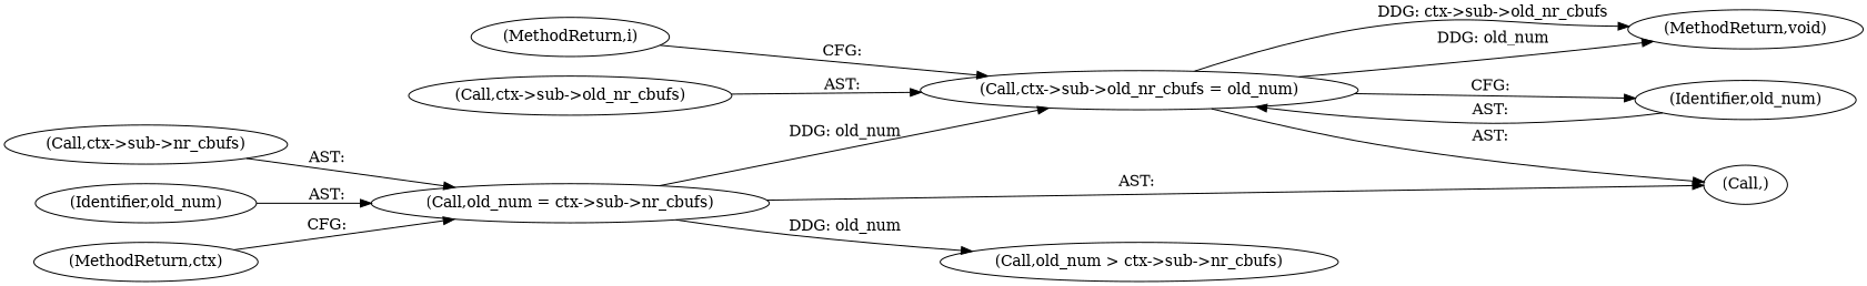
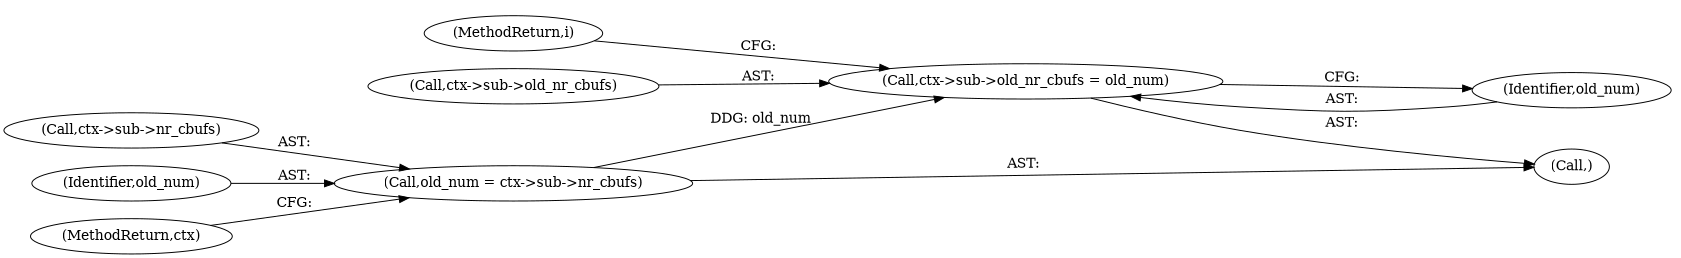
  digraph {
    rankdir=LR
    n1 [label="(Call,ctx->sub->old_nr_cbufs = old_num)"]
-   n2 [label="(MethodReturn,void)"]
    n3 [label="(Identifier,old_num)"]
    n4 [label="(Call,)"]
    n5 [label="(Call,old_num = ctx->sub->nr_cbufs)"]
-   n6 [label="(Call,old_num > ctx->sub->nr_cbufs)"]
    n7 [label="(Call,ctx->sub->nr_cbufs)"]
    n8 [label="(MethodReturn,i)"]
    n9 [label="(Identifier,old_num)"]
    n10 [label="(MethodReturn,ctx)"]
    n11 [label="(Call,ctx->sub->old_nr_cbufs)"]
-   n1 -> n2 [label="DDG: ctx->sub->old_nr_cbufs"]
-   n1 -> n2 [label="DDG: old_num"]
    n1 -> n3 [label="CFG: "]
    n1 -> n4 [label="AST: "]
    n3 -> n1 [label="AST: "]
    n5 -> n1 [label="DDG: old_num"]
    n5 -> n4 [label="AST: "]
-   n5 -> n6 [label="DDG: old_num"]
    n7 -> n5 [label="AST: "]
    n8 -> n1 [label="CFG: "]
    n9 -> n5 [label="AST: "]
    n10 -> n5 [label="CFG: "]
    n11 -> n1 [label="AST: "]
  }
